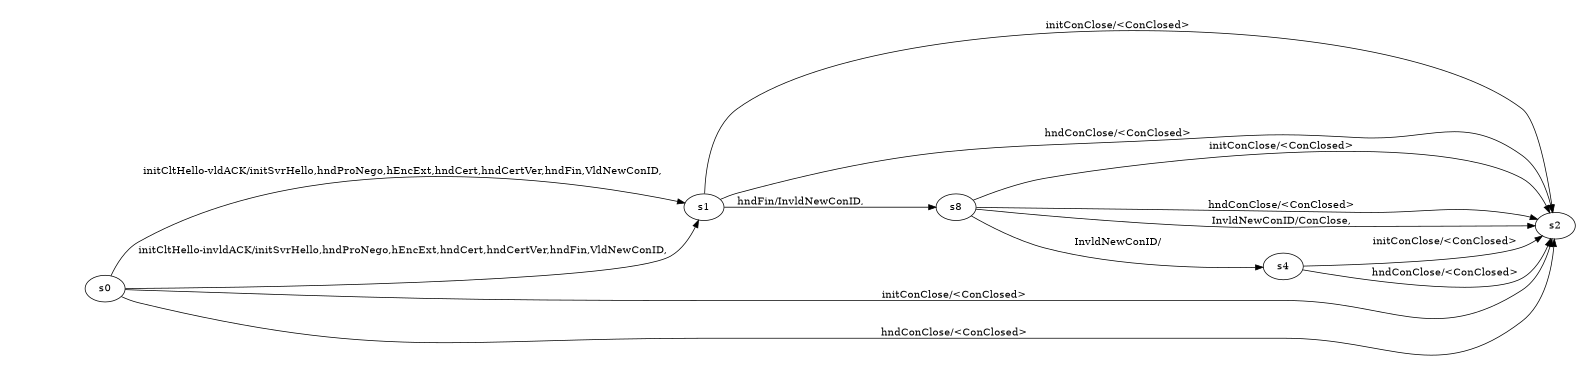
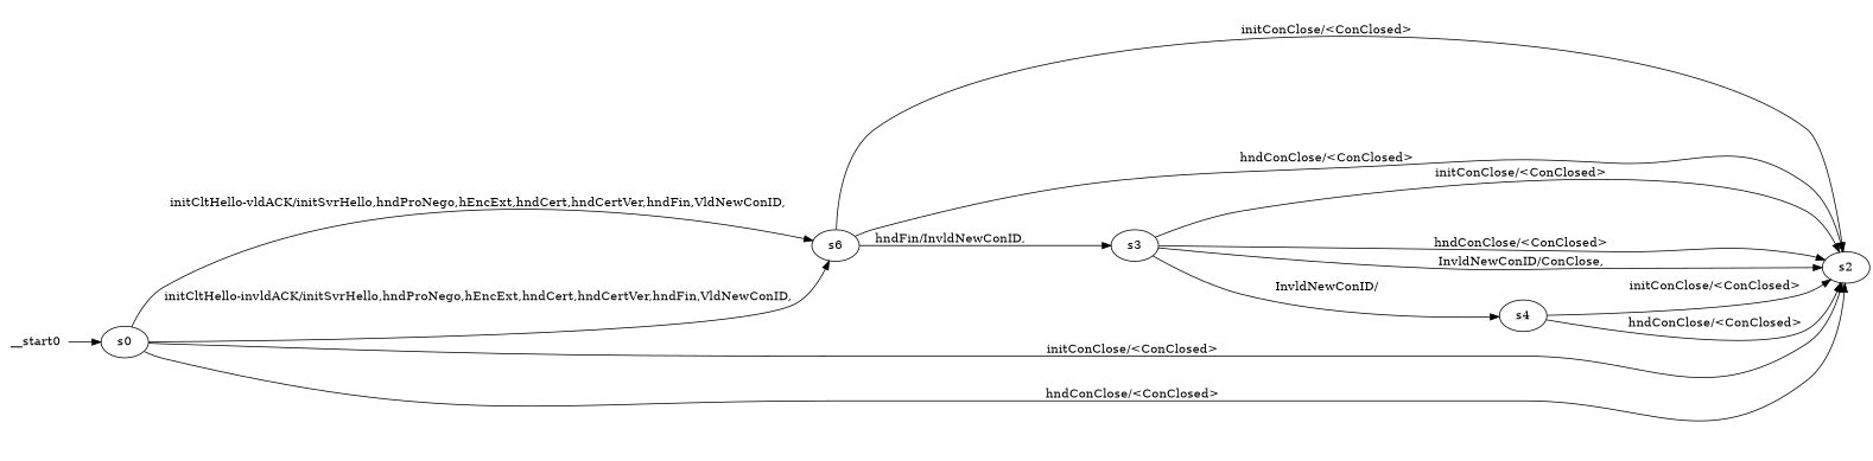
  digraph {
    rankdir=LR
    n1 [label=s0]
-   n2 [label=s1]
+   n2 [label=s6]
    n3 [label=s2]
-   n4 [label=s8]
+   n4 [label=s3]
    n5 [label=s4]
+   __start0 [shape=none]
    n1 -> n2 [label="initCltHello-vldACK/initSvrHello,hndProNego,hEncExt,hndCert,hndCertVer,hndFin,VldNewConID, "]
    n1 -> n2 [label="initCltHello-invldACK/initSvrHello,hndProNego,hEncExt,hndCert,hndCertVer,hndFin,VldNewConID, "]
    n1 -> n3 [label="initConClose/<ConClosed> "]
    n1 -> n3 [label="hndConClose/<ConClosed> "]
    n2 -> n3 [label="initConClose/<ConClosed> "]
    n2 -> n3 [label="hndConClose/<ConClosed> "]
    n2 -> n4 [label="hndFin/InvldNewConID, "]
    n4 -> n3 [label="initConClose/<ConClosed> "]
    n4 -> n3 [label="hndConClose/<ConClosed> "]
    n4 -> n3 [label="InvldNewConID/ConClose, "]
    n4 -> n5 [label="InvldNewConID/ "]
    n5 -> n3 [label="initConClose/<ConClosed> "]
    n5 -> n3 [label="hndConClose/<ConClosed> "]
+   __start0 -> n1
  }
